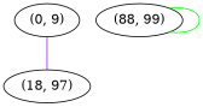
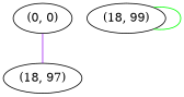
  graph {
-   "(0, 0)" [label="(0, 9)"]
+   "(0, 0)"
    "(18, 97)"
-   "(18, 99)" [label="(88, 99)"]
+   "(18, 99)"
    "(0, 0)" -- "(18, 97)" [color=purple weight=4]
    "(18, 99)" -- "(18, 99)" [color=green weight=2]
  }
